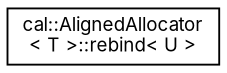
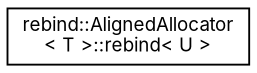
  digraph {
    rankdir=TB
    fontname=Inter
-   n1 [color=black fillcolor=white fontname=Inter fontsize=10 height=0.2 label="cal::AlignedAllocator\l\< T \>::rebind\< U \>" shape=record style=filled width=0.4]
+   n1 [color=black fillcolor=white fontname=Inter fontsize=10 height=0.2 label="rebind::AlignedAllocator\l\< T \>::rebind\< U \>" shape=record style=filled width=0.4]
  }
